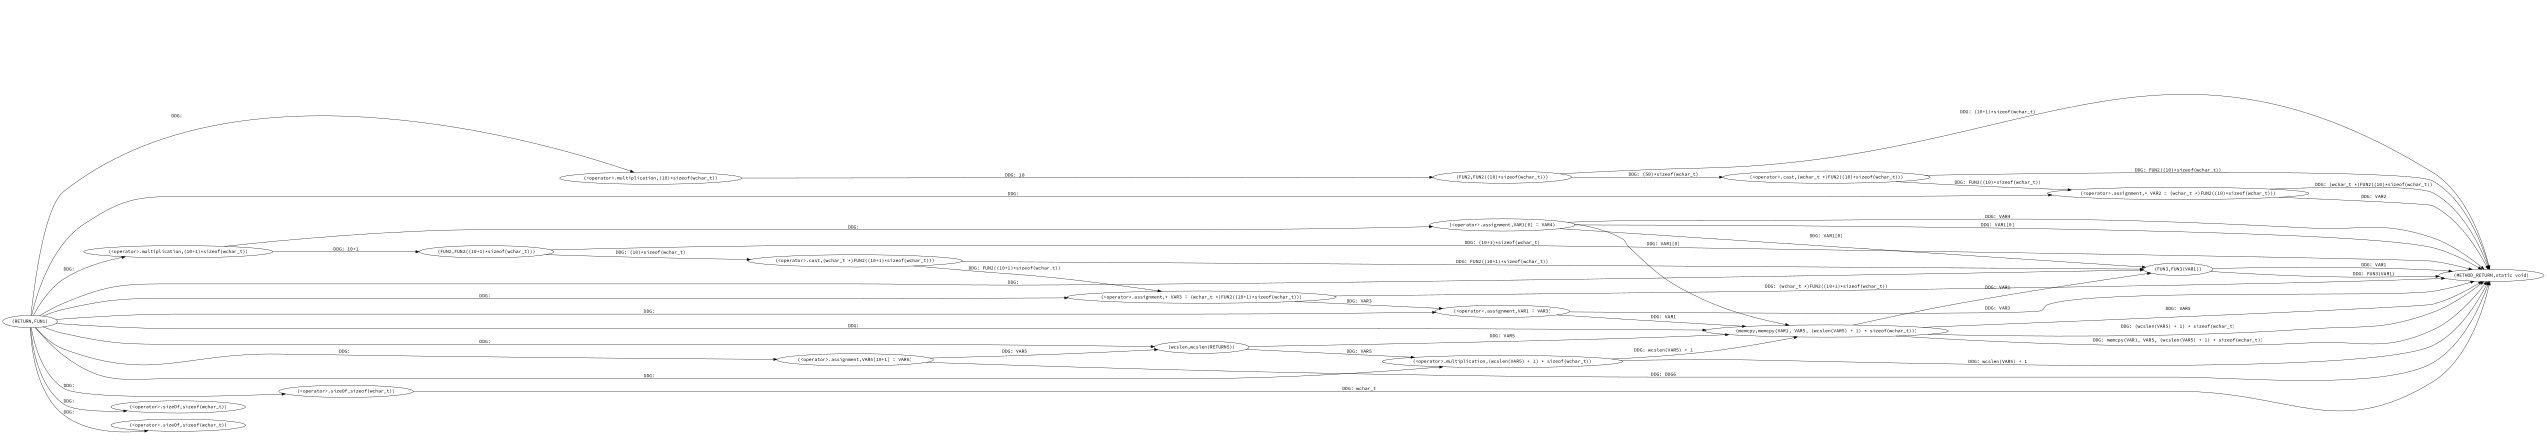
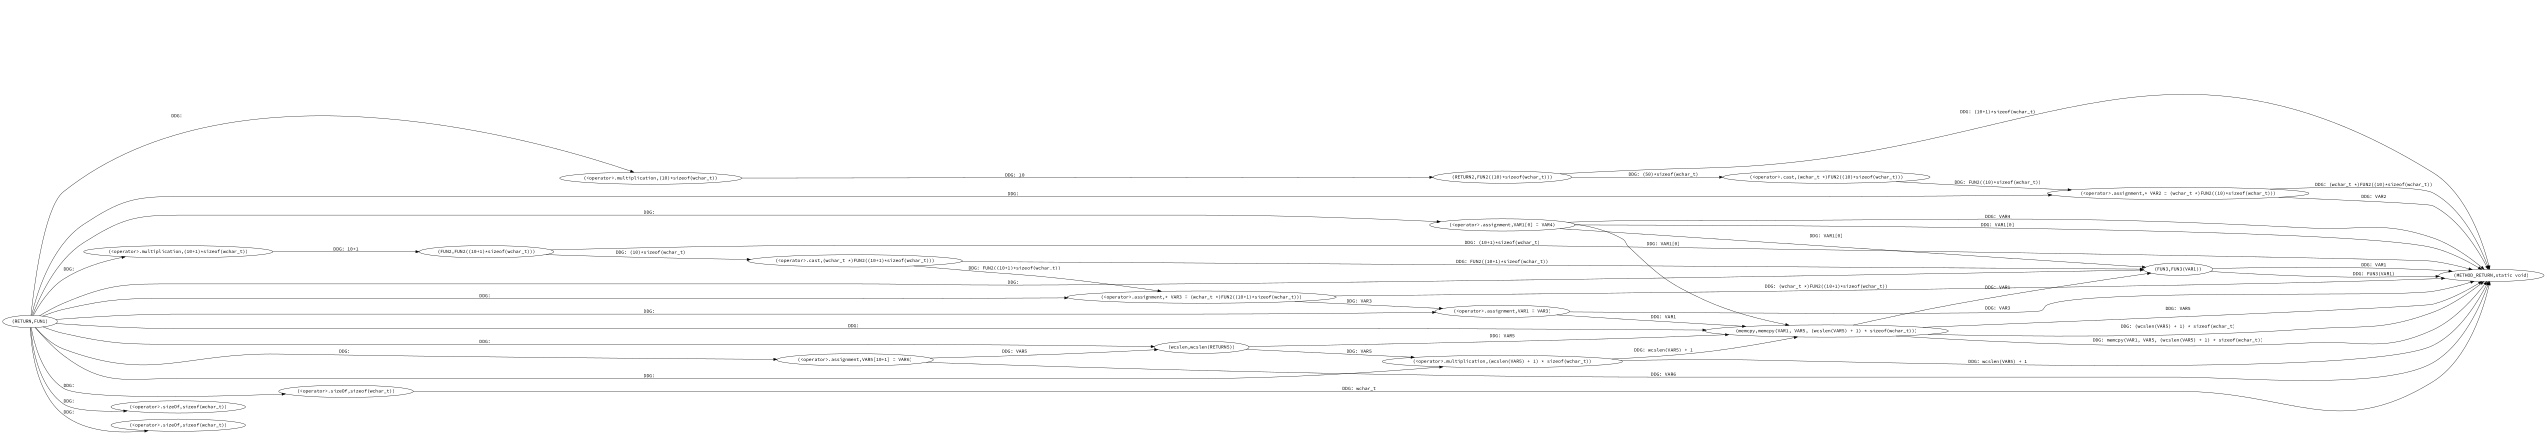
  digraph {
    fontname="Source Code Pro"
    rankdir=LR
    node [fontname="Source Code Pro"]
    edge [fontname="Source Code Pro"]
    n1 [label="(RETURN,FUN1)"]
    n2 [label="(<operator>.assignment,* VAR2 = (wchar_t *)FUN2((10)*sizeof(wchar_t)))"]
    n3 [label="(<operator>.multiplication,(10)*sizeof(wchar_t))"]
    n4 [label="(<operator>.sizeOf,sizeof(wchar_t))"]
    n5 [label="(<operator>.assignment,* VAR3 = (wchar_t *)FUN2((10+1)*sizeof(wchar_t)))"]
    n6 [label="(<operator>.multiplication,(10+1)*sizeof(wchar_t))"]
    n7 [label="(<operator>.sizeOf,sizeof(wchar_t))"]
    n8 [label="(<operator>.assignment,VAR1 = VAR3)"]
    n9 [label="(<operator>.assignment,VAR1[0] = VAR4)"]
    n10 [label="(<operator>.assignment,VAR5[10+1] = VAR6)"]
    n11 [label="(memcpy,memcpy(VAR1, VAR5, (wcslen(VAR5) + 1) * sizeof(wchar_t)))"]
    n12 [label="(<operator>.multiplication,(wcslen(VAR5) + 1) * sizeof(wchar_t))"]
    n13 [label="(wcslen,wcslen(RETURN5))"]
    n14 [label="(<operator>.sizeOf,sizeof(wchar_t))"]
    n15 [label="(FUN3,FUN3(VAR1))"]
    n16 [label="(METHOD_RETURN,static void)"]
-   n17 [label="(FUN2,FUN2((10)*sizeof(wchar_t)))"]
+   n17 [label="(RETURN2,FUN2((10)*sizeof(wchar_t)))"]
    n18 [label="(FUN2,FUN2((10+1)*sizeof(wchar_t)))"]
    n19 [label="(<operator>.cast,(wchar_t *)FUN2((10)*sizeof(wchar_t)))"]
    n20 [label="(<operator>.cast,(wchar_t *)FUN2((10+1)*sizeof(wchar_t)))"]
    n1 -> n2 [label="DDG: "]
    n1 -> n3 [label="DDG: "]
    n1 -> n4 [label="DDG: "]
    n1 -> n5 [label="DDG: "]
    n1 -> n6 [label="DDG: "]
    n1 -> n7 [label="DDG: "]
    n1 -> n8 [label="DDG: "]
-   n6 -> n9 [label="DDG: "]
+   n1 -> n9 [label="DDG: "]
    n1 -> n10 [label="DDG: "]
    n1 -> n11 [label="DDG: "]
    n1 -> n12 [label="DDG: "]
    n1 -> n13 [label="DDG: "]
    n1 -> n14 [label="DDG: "]
    n1 -> n15 [label="DDG: "]
    n2 -> n16 [label="DDG: VAR2"]
    n2 -> n16 [label="DDG: (wchar_t *)FUN2((10)*sizeof(wchar_t))"]
    n3 -> n17 [label="DDG: 10"]
    n5 -> n8 [label="DDG: VAR3"]
    n5 -> n16 [label="DDG: (wchar_t *)FUN2((10+1)*sizeof(wchar_t))"]
    n6 -> n18 [label="DDG: 10+1"]
    n8 -> n11 [label="DDG: VAR1"]
    n8 -> n16 [label="DDG: VAR3"]
    n9 -> n11 [label="DDG: VAR1[0]"]
    n9 -> n15 [label="DDG: VAR1[0]"]
    n9 -> n16 [label="DDG: VAR1[0]"]
    n9 -> n16 [label="DDG: VAR4"]
    n10 -> n13 [label="DDG: VAR5"]
-   n10 -> n16 [label="DDG: DDG6"]
+   n10 -> n16 [label="DDG: VAR6"]
    n11 -> n15 [label="DDG: VAR1"]
    n11 -> n16 [label="DDG: VAR5"]
    n11 -> n16 [label="DDG: (wcslen(VAR5) + 1) * sizeof(wchar_t)"]
    n11 -> n16 [label="DDG: memcpy(VAR1, VAR5, (wcslen(VAR5) + 1) * sizeof(wchar_t))"]
    n12 -> n11 [label="DDG: wcslen(VAR5) + 1"]
    n12 -> n16 [label="DDG: wcslen(VAR5) + 1"]
    n13 -> n11 [label="DDG: VAR5"]
    n13 -> n12 [label="DDG: VAR5"]
    n14 -> n16 [label="DDG: wchar_t"]
    n15 -> n16 [label="DDG: VAR1"]
    n15 -> n16 [label="DDG: FUN3(VAR1)"]
    n17 -> n16 [label="DDG: (10+1)*sizeof(wchar_t)"]
    n17 -> n19 [label="DDG: (50)*sizeof(wchar_t)"]
    n18 -> n16 [label="DDG: (10+1)*sizeof(wchar_t)"]
    n18 -> n20 [label="DDG: (10)*sizeof(wchar_t)"]
    n19 -> n2 [label="DDG: FUN2((10)*sizeof(wchar_t))"]
-   n19 -> n16 [label="DDG: FUN2((10)*sizeof(wchar_t))"]
    n20 -> n5 [label="DDG: FUN2((10+1)*sizeof(wchar_t))"]
    n20 -> n15 [label="DDG: FUN2((10+1)*sizeof(wchar_t))"]
  }
